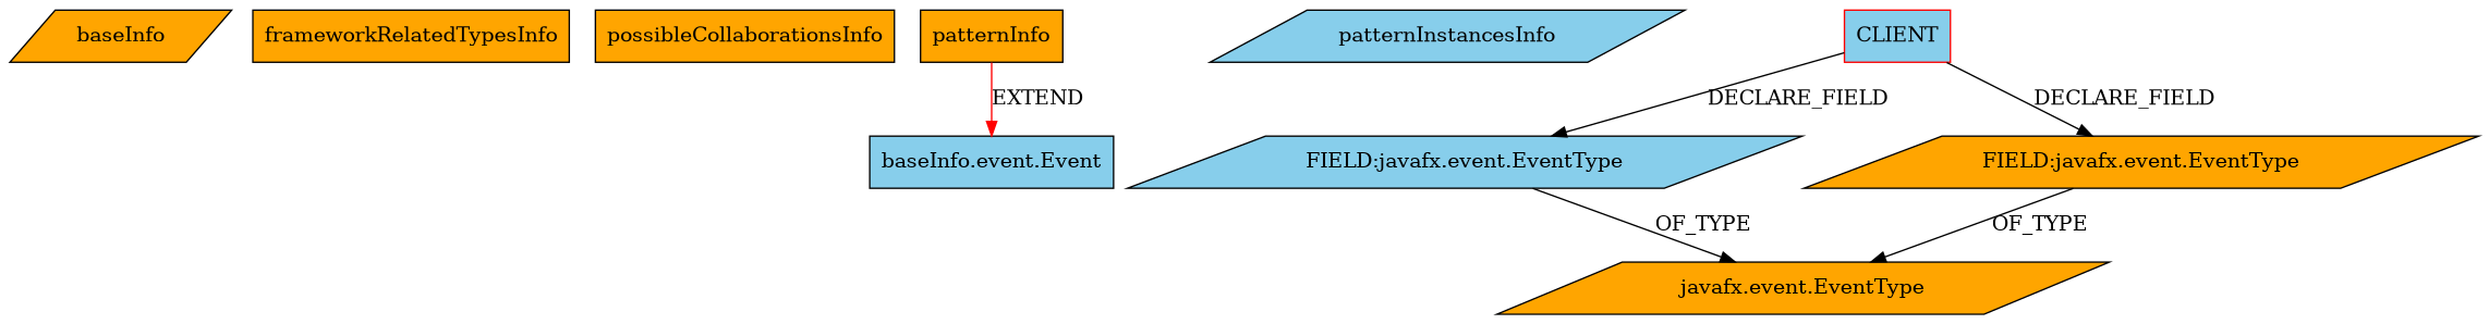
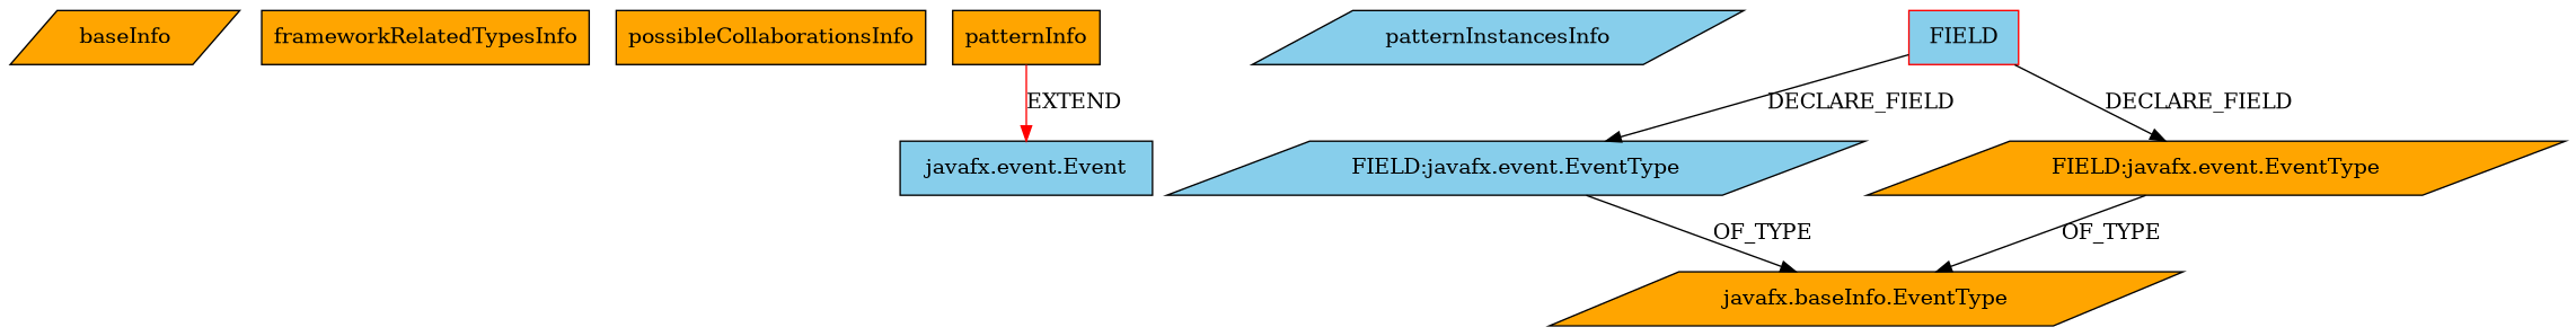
  digraph {
    node [fillcolor=orange shape=parallelogram style=filled]
    baseInfo [category=pattern graphId=3760 isAnonymous=false possibleRelation=false]
    frameworkRelatedTypesInfo [0="javafx.event.Event" shape=box]
    possibleCollaborationsInfo [shape=box]
    patternInfo [frequency=4.0 patternRootClient=0 shape=box]
-   n5 [fillcolor=skyblue isFrameworkType=false label="baseInfo.event.Event" shape=box vertexType=FRAMEWORK_CLASS_TYPE]
+   n5 [fillcolor=skyblue isFrameworkType=false label="javafx.event.Event" shape=box vertexType=FRAMEWORK_CLASS_TYPE]
    patternInstancesInfo [0="mfischbo-fxplumber~/mfischbo-fxplumber/fxplumber-master/fxplumber/src/main/java/de/artignition/fxplumber/event/ConnectorEvent.java~ConnectorEvent~3610" 1="mfischbo-fxplumber~/mfischbo-fxplumber/fxplumber-master/fxplumber/src/main/java/de/artignition/fxplumber/event/ConnectionEvent.java~ConnectionEvent~3608" 2="abuczko-JFXDockManager~/abuczko-JFXDockManager/JFXDockManager-master/JFXDockManager/src/controller/event/DockPanelModificationEvent.java~DockPanelModificationEvent~1689" 3="mfischbo-fxplumber~/mfischbo-fxplumber/fxplumber-master/fxplumber/src/main/java/de/artignition/fxplumber/event/NodeEvent.java~NodeEvent~3609" fillcolor=skyblue]
-   n7 [isFrameworkType=false label="javafx.event.EventType" vertexType=FRAMEWORK_CLASS_TYPE]
+   n7 [isFrameworkType=false label="javafx.baseInfo.EventType" vertexType=FRAMEWORK_CLASS_TYPE]
    n8 [fillcolor=skyblue isFrameworkType=false label="FIELD:javafx.event.EventType" vertexType=FIELD_DECLARATION]
-   n9 [color=red fillcolor=skyblue isFrameworkType=false label=CLIENT shape=box vertexType=ROOT_CLIENT_CLASS_DECLARATION]
+   n9 [color=red fillcolor=skyblue isFrameworkType=false label=FIELD shape=box vertexType=ROOT_CLIENT_CLASS_DECLARATION]
    n10 [isFrameworkType=false label="FIELD:javafx.event.EventType" vertexType=FIELD_DECLARATION]
    patternInfo -> n5 [color=red label=EXTEND]
    n8 -> n7 [label=OF_TYPE]
    n9 -> n8 [label=DECLARE_FIELD]
    n9 -> n10 [label=DECLARE_FIELD]
    n10 -> n7 [label=OF_TYPE]
  }
